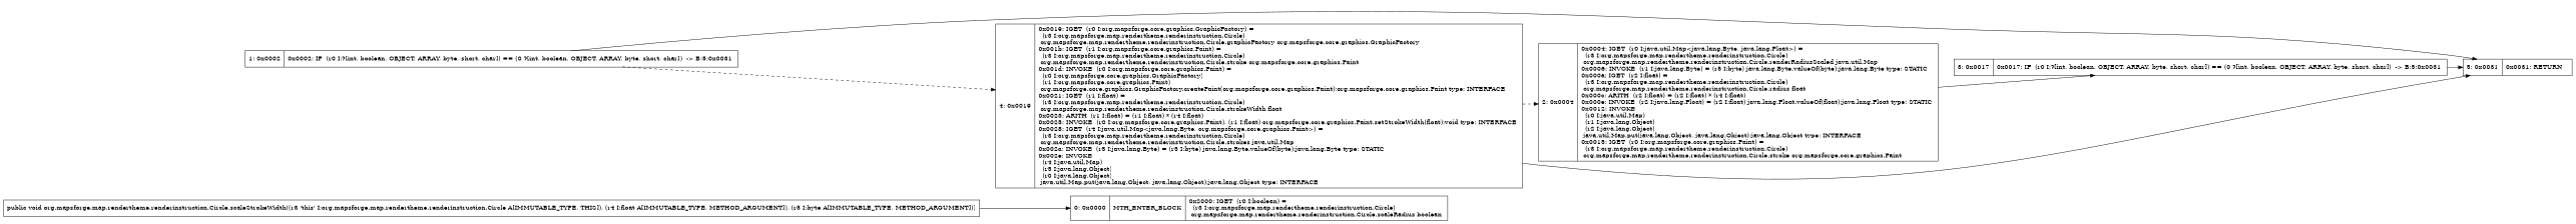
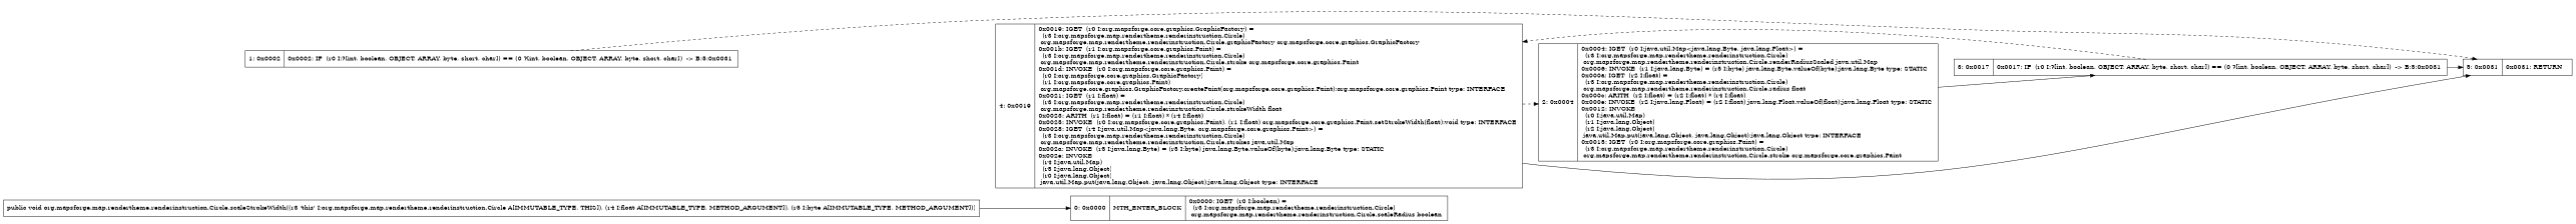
  digraph {
    rankdir=LR
    node [shape=record]
-   n1 [label="{0\:\ 0x0000|MTH_ENTER_BLOCK\l|0x2000: IGET  (r0 I:boolean) = \l  (r3 I:org.mapsforge.map.rendertheme.renderinstruction.Circle)\l org.mapsforge.map.rendertheme.renderinstruction.Circle.scaleRadius boolean \l}"]
+   n1 [label="{0\:\ 0x0000|MTH_ENTER_BLOCK\l|0x0000: IGET  (r0 I:boolean) = \l  (r3 I:org.mapsforge.map.rendertheme.renderinstruction.Circle)\l org.mapsforge.map.rendertheme.renderinstruction.Circle.scaleRadius boolean \l}"]
    n2 [label="{1\:\ 0x0002|0x0002: IF  (r0 I:?[int, boolean, OBJECT, ARRAY, byte, short, char]) == (0 ?[int, boolean, OBJECT, ARRAY, byte, short, char])  \-\> B:5:0x0031 \l}"]
    n3 [label="{5\:\ 0x0031|0x0031: RETURN   \l}"]
    n4 [label="{2\:\ 0x0004|0x0004: IGET  (r0 I:java.util.Map\<java.lang.Byte, java.lang.Float\>) = \l  (r3 I:org.mapsforge.map.rendertheme.renderinstruction.Circle)\l org.mapsforge.map.rendertheme.renderinstruction.Circle.renderRadiusScaled java.util.Map \l0x0006: INVOKE  (r1 I:java.lang.Byte) = (r5 I:byte) java.lang.Byte.valueOf(byte):java.lang.Byte type: STATIC \l0x000a: IGET  (r2 I:float) = \l  (r3 I:org.mapsforge.map.rendertheme.renderinstruction.Circle)\l org.mapsforge.map.rendertheme.renderinstruction.Circle.radius float \l0x000c: ARITH  (r2 I:float) = (r2 I:float) * (r4 I:float) \l0x000e: INVOKE  (r2 I:java.lang.Float) = (r2 I:float) java.lang.Float.valueOf(float):java.lang.Float type: STATIC \l0x0012: INVOKE  \l  (r0 I:java.util.Map)\l  (r1 I:java.lang.Object)\l  (r2 I:java.lang.Object)\l java.util.Map.put(java.lang.Object, java.lang.Object):java.lang.Object type: INTERFACE \l0x0015: IGET  (r0 I:org.mapsforge.core.graphics.Paint) = \l  (r3 I:org.mapsforge.map.rendertheme.renderinstruction.Circle)\l org.mapsforge.map.rendertheme.renderinstruction.Circle.stroke org.mapsforge.core.graphics.Paint \l}"]
    n5 [label="{3\:\ 0x0017|0x0017: IF  (r0 I:?[int, boolean, OBJECT, ARRAY, byte, short, char]) == (0 ?[int, boolean, OBJECT, ARRAY, byte, short, char])  \-\> B:5:0x0031 \l}"]
    n6 [label="{4\:\ 0x0019|0x0019: IGET  (r0 I:org.mapsforge.core.graphics.GraphicFactory) = \l  (r3 I:org.mapsforge.map.rendertheme.renderinstruction.Circle)\l org.mapsforge.map.rendertheme.renderinstruction.Circle.graphicFactory org.mapsforge.core.graphics.GraphicFactory \l0x001b: IGET  (r1 I:org.mapsforge.core.graphics.Paint) = \l  (r3 I:org.mapsforge.map.rendertheme.renderinstruction.Circle)\l org.mapsforge.map.rendertheme.renderinstruction.Circle.stroke org.mapsforge.core.graphics.Paint \l0x001d: INVOKE  (r0 I:org.mapsforge.core.graphics.Paint) = \l  (r0 I:org.mapsforge.core.graphics.GraphicFactory)\l  (r1 I:org.mapsforge.core.graphics.Paint)\l org.mapsforge.core.graphics.GraphicFactory.createPaint(org.mapsforge.core.graphics.Paint):org.mapsforge.core.graphics.Paint type: INTERFACE \l0x0021: IGET  (r1 I:float) = \l  (r3 I:org.mapsforge.map.rendertheme.renderinstruction.Circle)\l org.mapsforge.map.rendertheme.renderinstruction.Circle.strokeWidth float \l0x0023: ARITH  (r1 I:float) = (r1 I:float) * (r4 I:float) \l0x0025: INVOKE  (r0 I:org.mapsforge.core.graphics.Paint), (r1 I:float) org.mapsforge.core.graphics.Paint.setStrokeWidth(float):void type: INTERFACE \l0x0028: IGET  (r4 I:java.util.Map\<java.lang.Byte, org.mapsforge.core.graphics.Paint\>) = \l  (r3 I:org.mapsforge.map.rendertheme.renderinstruction.Circle)\l org.mapsforge.map.rendertheme.renderinstruction.Circle.strokes java.util.Map \l0x002a: INVOKE  (r5 I:java.lang.Byte) = (r5 I:byte) java.lang.Byte.valueOf(byte):java.lang.Byte type: STATIC \l0x002e: INVOKE  \l  (r4 I:java.util.Map)\l  (r5 I:java.lang.Object)\l  (r0 I:java.lang.Object)\l java.util.Map.put(java.lang.Object, java.lang.Object):java.lang.Object type: INTERFACE \l}"]
    n7 [label="{public void org.mapsforge.map.rendertheme.renderinstruction.Circle.scaleStrokeWidth((r3 'this' I:org.mapsforge.map.rendertheme.renderinstruction.Circle A[IMMUTABLE_TYPE, THIS]), (r4 I:float A[IMMUTABLE_TYPE, METHOD_ARGUMENT]), (r5 I:byte A[IMMUTABLE_TYPE, METHOD_ARGUMENT])) }"]
-   n2 -> n3
+   n2 -> n3 [style=dashed]
    n4 -> n5
    n5 -> n3
-   n2 -> n6 [style=dashed]
+   n5 -> n6 [style=dashed]
    n6 -> n3
    n6 -> n4 [style=dashed]
    n7 -> n1
  }
